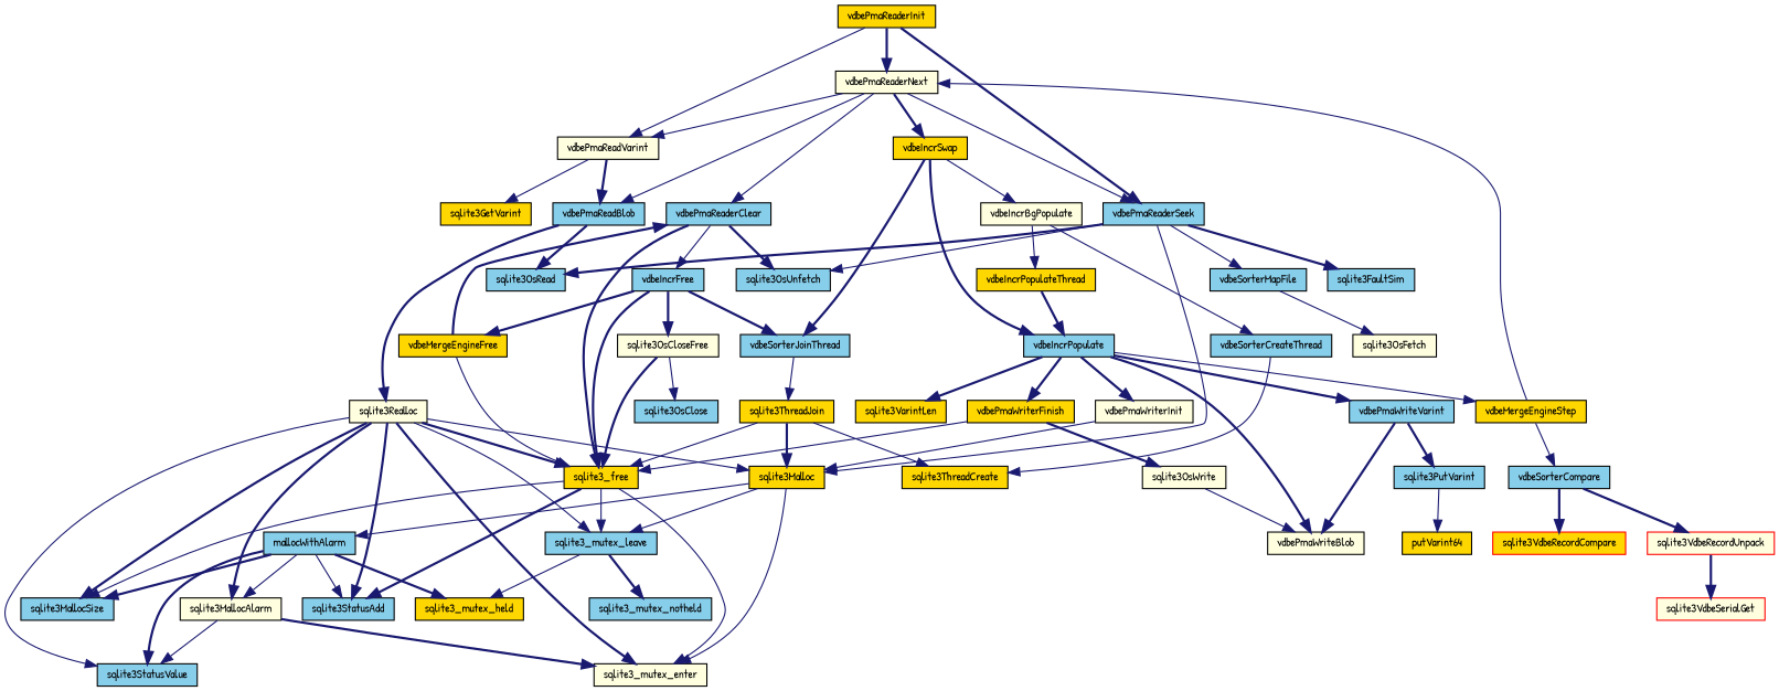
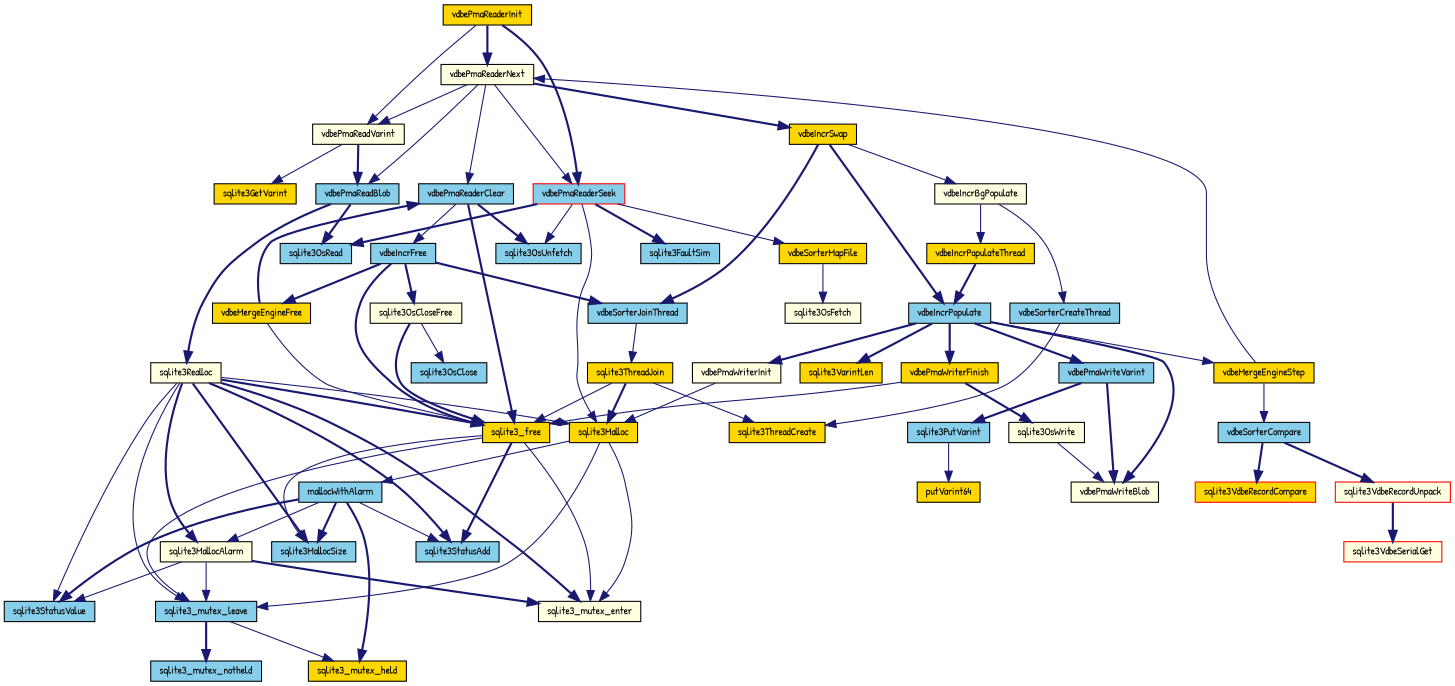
  digraph {
    fontname="Patrick Hand"
    rankdir=TB
    node [color=black fillcolor=skyblue fontname="Patrick Hand" fontsize=10 shape=record style=filled]
    edge [color=midnightblue fontname="Patrick Hand" fontsize=10 labelfontname=FreeSans labelfontsize=10 style=bold]
    n1 [fillcolor=gold fontcolor=black height=0.2 label=vdbePmaReaderInit width=0.4]
-   n2 [height=0.2 label=vdbePmaReaderSeek width=0.4]
+   n2 [color=red height=0.2 label=vdbePmaReaderSeek width=0.4]
    n3 [fillcolor=lightyellow height=0.2 label=vdbePmaReadVarint width=0.4]
    n4 [fillcolor=lightyellow height=0.2 label=vdbePmaReaderNext width=0.4]
    n5 [height=0.2 label=sqlite3FaultSim width=0.4]
    n6 [height=0.2 label=sqlite3OsUnfetch width=0.4]
-   n7 [height=0.2 label=vdbeSorterMapFile width=0.4]
+   n7 [fillcolor=gold height=0.2 label=vdbeSorterMapFile width=0.4]
    n8 [fillcolor=gold height=0.2 label=sqlite3Malloc width=0.4]
    n9 [height=0.2 label=sqlite3OsRead width=0.4]
    n10 [fillcolor=gold height=0.2 label=sqlite3GetVarint width=0.4]
    n11 [height=0.2 label=vdbePmaReadBlob width=0.4]
    n12 [fillcolor=gold height=0.2 label=vdbeIncrSwap width=0.4]
    n13 [height=0.2 label=vdbePmaReaderClear width=0.4]
    n14 [fillcolor=lightyellow height=0.2 label=sqlite3OsFetch width=0.4]
    n15 [fillcolor=lightyellow height=0.2 label=sqlite3_mutex_enter width=0.4]
    n16 [height=0.2 label=mallocWithAlarm width=0.4]
    n17 [height=0.2 label=sqlite3_mutex_leave width=0.4]
    n18 [fillcolor=gold height=0.2 label=sqlite3_mutex_held width=0.4]
    n19 [height=0.2 label=sqlite3StatusValue width=0.4]
    n20 [fillcolor=lightyellow height=0.2 label=sqlite3MallocAlarm width=0.4]
    n21 [height=0.2 label=sqlite3MallocSize width=0.4]
    n22 [height=0.2 label=sqlite3StatusAdd width=0.4]
    n23 [height=0.2 label=sqlite3_mutex_notheld width=0.4]
    n24 [fillcolor=lightyellow height=0.2 label=sqlite3Realloc width=0.4]
    n25 [fillcolor=gold height=0.2 label=sqlite3_free width=0.4]
    n26 [height=0.2 label=vdbeSorterJoinThread width=0.4]
    n27 [fillcolor=lightyellow height=0.2 label=vdbeIncrBgPopulate width=0.4]
    n28 [height=0.2 label=vdbeIncrPopulate width=0.4]
    n29 [height=0.2 label=vdbeIncrFree width=0.4]
    n30 [fillcolor=gold height=0.2 label=sqlite3ThreadJoin width=0.4]
    n31 [height=0.2 label=vdbeSorterCreateThread width=0.4]
    n32 [fillcolor=gold height=0.2 label=vdbeIncrPopulateThread width=0.4]
    n33 [fillcolor=lightyellow height=0.2 label=vdbePmaWriterInit width=0.4]
    n34 [fillcolor=gold height=0.2 label=sqlite3VarintLen width=0.4]
    n35 [height=0.2 label=vdbePmaWriteVarint width=0.4]
    n36 [fillcolor=lightyellow height=0.2 label=vdbePmaWriteBlob width=0.4]
    n37 [fillcolor=gold height=0.2 label=vdbeMergeEngineStep width=0.4]
    n38 [fillcolor=gold height=0.2 label=vdbePmaWriterFinish width=0.4]
    n39 [fillcolor=gold height=0.2 label=sqlite3ThreadCreate width=0.4]
    n40 [height=0.2 label=sqlite3PutVarint width=0.4]
    n41 [height=0.2 label=vdbeSorterCompare width=0.4]
    n42 [fillcolor=lightyellow height=0.2 label=sqlite3OsWrite width=0.4]
    n43 [fillcolor=gold height=0.2 label=putVarint64 width=0.4]
    n44 [color=red fillcolor=lightyellow height=0.2 label=sqlite3VdbeRecordUnpack width=0.4]
    n45 [color=red fillcolor=gold height=0.2 label=sqlite3VdbeRecordCompare width=0.4]
    n46 [color=red fillcolor=lightyellow height=0.2 label=sqlite3VdbeSerialGet width=0.4]
    n47 [fillcolor=lightyellow height=0.2 label=sqlite3OsCloseFree width=0.4]
    n48 [fillcolor=gold height=0.2 label=vdbeMergeEngineFree width=0.4]
    n49 [height=0.2 label=sqlite3OsClose width=0.4]
    n1 -> n2
    n1 -> n3 [style=solid]
    n1 -> n4
    n2 -> n5
    n2 -> n6 [style=solid]
    n2 -> n7 [style=solid]
    n2 -> n8 [style=solid]
    n2 -> n9
    n3 -> n10 [style=solid]
    n3 -> n11
    n4 -> n2 [style=solid]
    n4 -> n3 [style=solid]
    n4 -> n11 [style=solid]
    n4 -> n12
    n4 -> n13 [style=solid]
    n7 -> n14 [style=solid]
    n8 -> n15 [style=solid]
    n8 -> n16 [style=solid]
    n8 -> n17 [style=solid]
    n11 -> n9
    n11 -> n24
    n12 -> n26
    n12 -> n27 [style=solid]
    n12 -> n28
    n13 -> n6
    n13 -> n25
    n13 -> n29 [style=solid]
    n16 -> n18
    n16 -> n19
    n16 -> n20 [style=solid]
    n16 -> n21
    n16 -> n22 [style=solid]
    n17 -> n18 [style=solid]
    n17 -> n23
    n20 -> n15
+   n20 -> n17 [style=solid]
    n20 -> n19 [style=solid]
    n24 -> n8 [style=solid]
    n24 -> n15
    n24 -> n17 [style=solid]
    n24 -> n19 [style=solid]
    n24 -> n20
    n24 -> n21
    n24 -> n22
    n24 -> n25
    n25 -> n15 [style=solid]
    n25 -> n17 [style=solid]
    n25 -> n21 [style=solid]
    n25 -> n22
    n26 -> n30 [style=solid]
    n27 -> n31 [style=solid]
    n27 -> n32 [style=solid]
    n28 -> n33
    n28 -> n34
    n28 -> n35
    n28 -> n36
    n28 -> n37 [style=solid]
    n28 -> n38
    n29 -> n25
    n29 -> n26
    n29 -> n47
    n29 -> n48
    n30 -> n8
    n30 -> n25 [style=solid]
    n30 -> n39 [style=solid]
    n31 -> n39 [style=solid]
    n32 -> n28
    n33 -> n8 [style=solid]
    n35 -> n36
    n35 -> n40
    n37 -> n4 [style=solid]
    n37 -> n41 [style=solid]
    n38 -> n25 [style=solid]
    n38 -> n42
    n40 -> n43 [style=solid]
    n41 -> n44
    n41 -> n45
    n42 -> n36 [style=solid]
    n44 -> n46
    n47 -> n25
    n47 -> n49 [style=solid]
    n48 -> n13
    n48 -> n25 [style=solid]
  }
